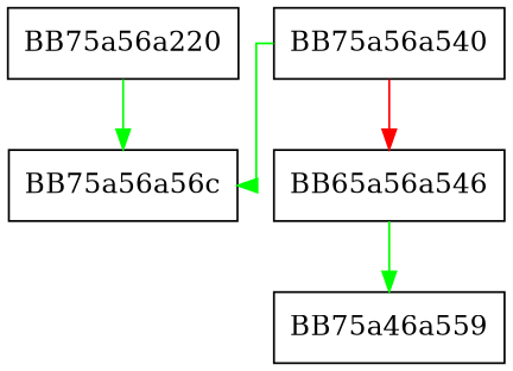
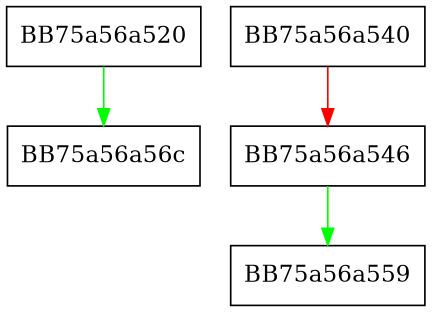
  digraph {
    splines=ortho
    node [shape=box]
    edge [color=green]
-   BB75a56a520 [label=BB75a56a220]
+   BB75a56a520
    BB75a56a56c
    BB75a56a540
-   BB75a56a546 [label=BB65a56a546]
-   BB75a56a559 [label=BB75a46a559]
+   BB75a56a546
+   BB75a56a559
    BB75a56a520 -> BB75a56a56c
-   BB75a56a540 -> BB75a56a56c
    BB75a56a540 -> BB75a56a546 [color=red]
    BB75a56a546 -> BB75a56a559
  }
